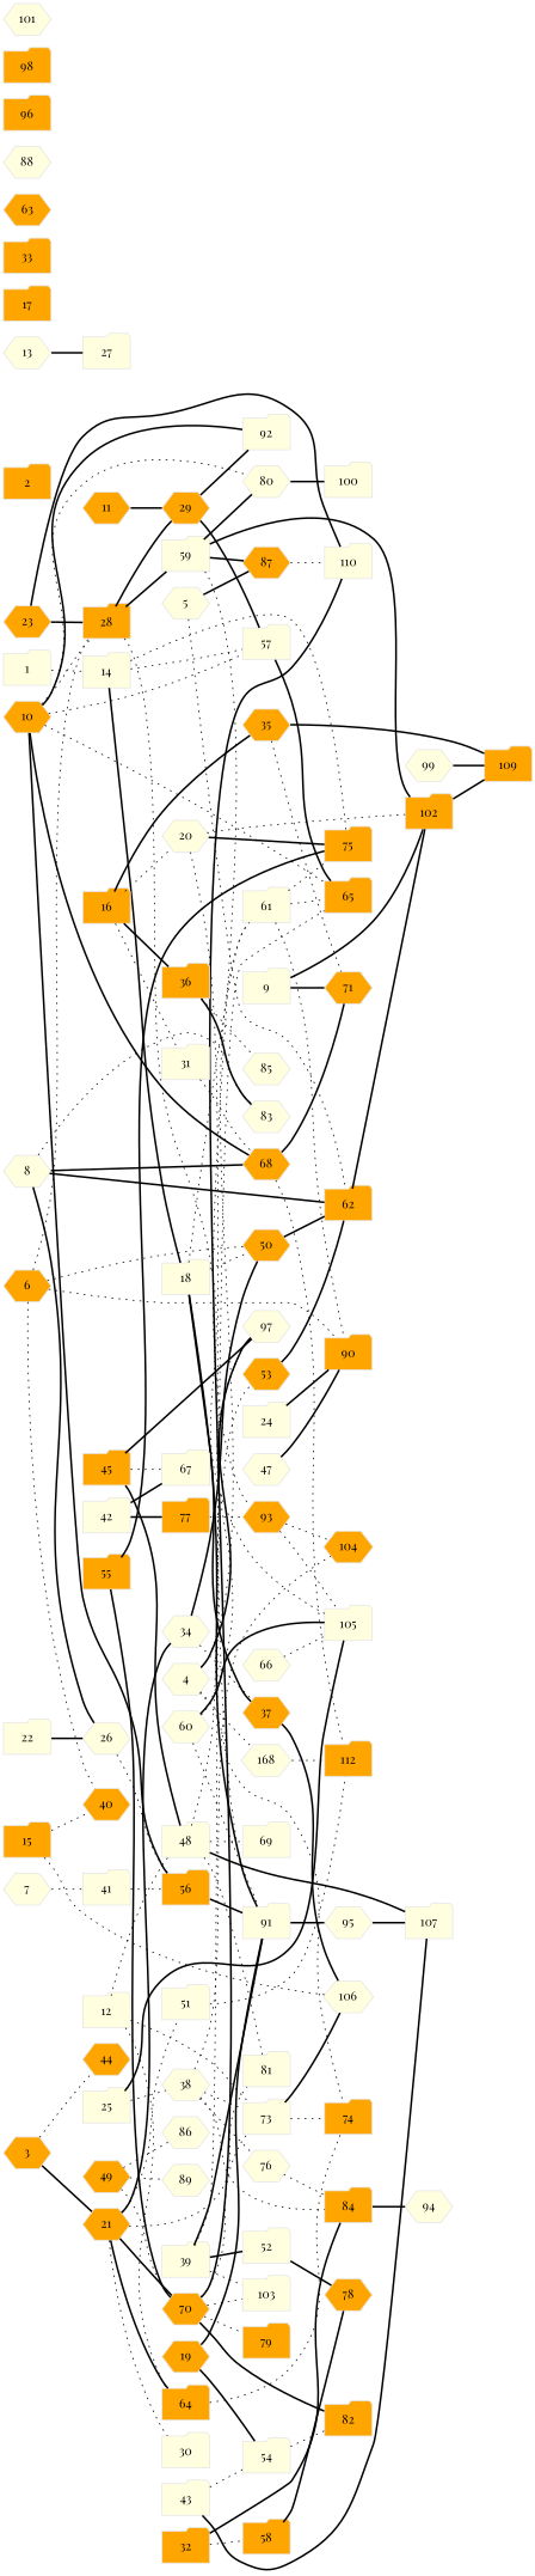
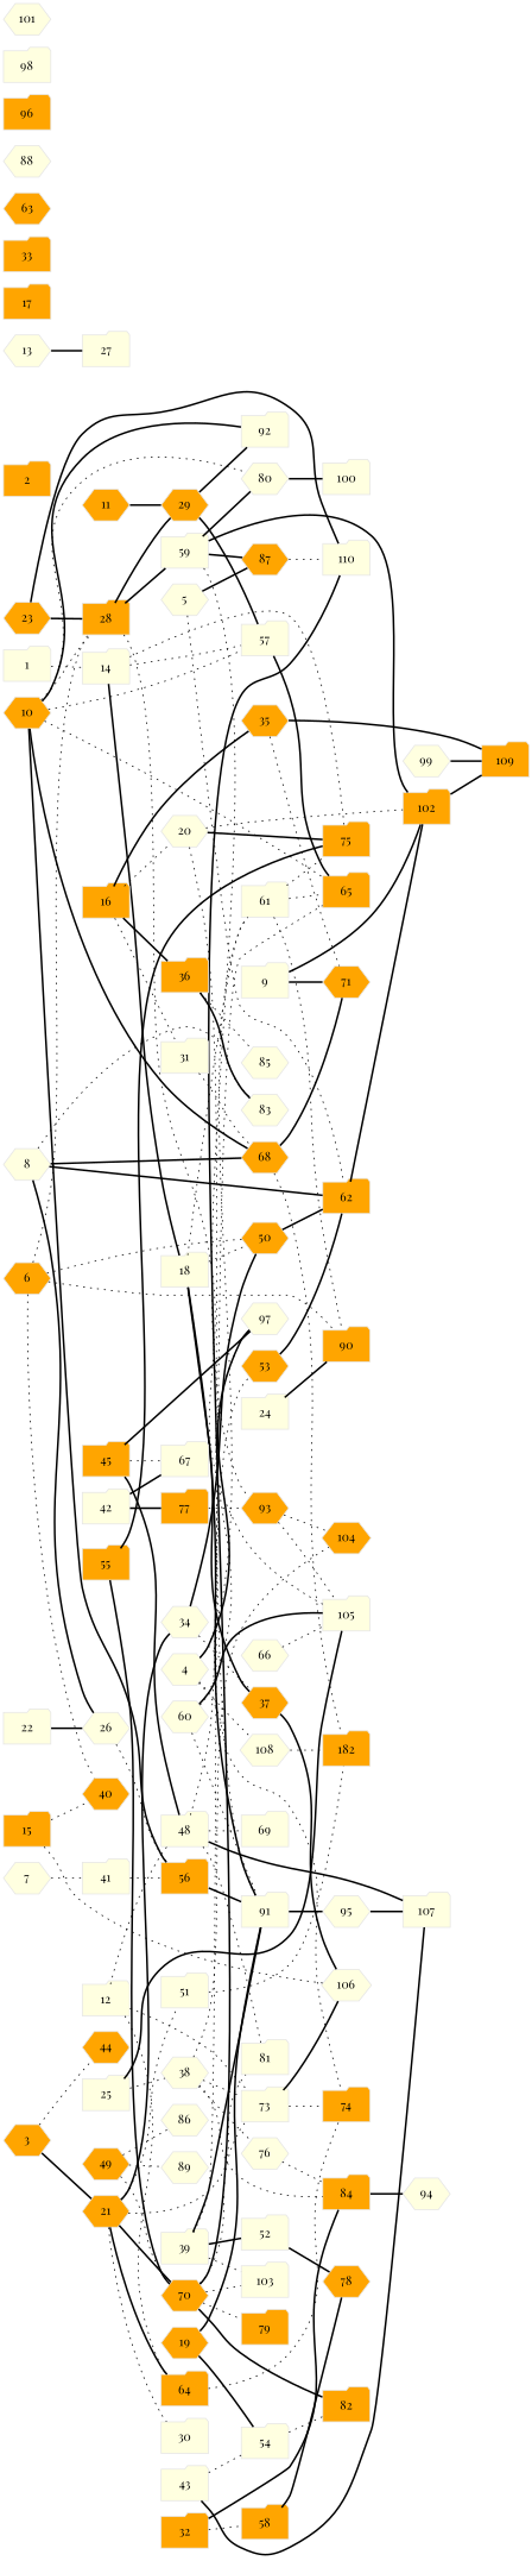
  graph {
    fontname="Playfair Display"
    rankdir=LR
    node [color=gray90 fillcolor=lightyellow fontname="Playfair Display" shape=folder style=filled]
    edge [fontname="Playfair Display" style=dotted]
    1
    14
    57
    18
    75 [fillcolor=orange]
    2 [fillcolor=orange]
    3 [fillcolor=orange shape=hexagon]
    21 [fillcolor=orange shape=hexagon]
    44 [fillcolor=orange shape=hexagon]
    64 [fillcolor=orange]
    30
    34 [shape=hexagon]
    51
    70 [fillcolor=orange shape=hexagon]
    81
    4 [shape=hexagon]
    61
    74 [fillcolor=orange]
    97 [shape=hexagon]
-   108 [shape=hexagon label=168]
+   108 [shape=hexagon]
    90 [fillcolor=orange]
    65 [fillcolor=orange]
    5 [shape=hexagon]
    62 [fillcolor=orange]
    87 [fillcolor=orange shape=hexagon]
    102 [fillcolor=orange]
    110
    6 [fillcolor=orange shape=hexagon]
    28 [fillcolor=orange]
    40 [fillcolor=orange shape=hexagon]
    50 [fillcolor=orange shape=hexagon]
    29 [fillcolor=orange shape=hexagon]
    105
    59
-   112 [fillcolor=orange]
+   112 [fillcolor=orange label=182]
    7 [shape=hexagon]
    41
    56 [fillcolor=orange]
    8 [shape=hexagon]
    26 [shape=hexagon]
    68 [fillcolor=orange shape=hexagon]
    83 [shape=hexagon]
    71 [fillcolor=orange shape=hexagon]
    9
    109 [fillcolor=orange]
    10 [fillcolor=orange shape=hexagon]
    80 [shape=hexagon]
    92
    91
    100
    11 [fillcolor=orange shape=hexagon]
    12
    48
    73
    107
    53 [fillcolor=orange shape=hexagon]
    69
    106 [shape=hexagon]
    13 [shape=hexagon]
    27
    37 [fillcolor=orange shape=hexagon]
    15 [fillcolor=orange]
    16 [fillcolor=orange]
    20 [shape=hexagon]
    31
    35 [fillcolor=orange shape=hexagon]
    36 [fillcolor=orange]
    85 [shape=hexagon]
    17 [fillcolor=orange]
    95 [shape=hexagon]
    19 [fillcolor=orange shape=hexagon]
    54
    82 [fillcolor=orange]
    103
    79 [fillcolor=orange]
    22
    23 [fillcolor=orange shape=hexagon]
    24
    38 [shape=hexagon]
    25
    84 [fillcolor=orange]
    76 [shape=hexagon]
    104 [fillcolor=orange shape=hexagon]
    93 [fillcolor=orange shape=hexagon]
    32 [fillcolor=orange]
    58 [fillcolor=orange]
    78 [fillcolor=orange shape=hexagon]
    94 [shape=hexagon]
    33 [fillcolor=orange]
    39
    52
    42
    67
    77 [fillcolor=orange]
    43
    45 [fillcolor=orange]
-   47 [shape=hexagon]
    49 [fillcolor=orange shape=hexagon]
    86 [shape=hexagon]
    89 [shape=hexagon]
    55 [fillcolor=orange]
    60 [shape=hexagon]
    63 [fillcolor=orange shape=hexagon]
    66 [shape=hexagon]
    88 [shape=hexagon]
    96 [fillcolor=orange]
-   98 [fillcolor=orange]
+   98
    99 [shape=hexagon]
    101 [shape=hexagon]
    1 -- 14
    14 -- 57
    14 -- 18 [style=bold]
    14 -- 75
    57 -- 65 [style=bold]
    18 -- 61
    18 -- 50
    18 -- 91 [style=bold]
    18 -- 37 [style=bold]
    3 -- 21 [style=bold]
    3 -- 44
    21 -- 64 [style=bold]
    21 -- 30
    21 -- 34 [style=bold]
    21 -- 51
    21 -- 70 [style=bold]
    21 -- 81
    64 -- 74
    34 -- 50 [style=bold]
    34 -- 37
    51 -- 112
    70 -- 110 [style=bold]
    70 -- 73
    70 -- 82 [style=bold]
    70 -- 103
    70 -- 79
    4 -- 61
    4 -- 74
    4 -- 97 [style=bold]
    4 -- 108
    61 -- 75
    61 -- 90
    61 -- 65
    108 -- 112
    5 -- 62
    5 -- 87 [style=bold]
    62 -- 102 [style=bold]
    87 -- 110
    102 -- 109 [style=bold]
    6 -- 90
    6 -- 28
    6 -- 40
    6 -- 50
    28 -- 29 [style=bold]
    28 -- 105
    28 -- 59 [style=bold]
    50 -- 62 [style=bold]
    29 -- 57 [style=bold]
    29 -- 92 [style=bold]
    59 -- 87 [style=bold]
    59 -- 102 [style=bold]
    59 -- 80 [style=bold]
    59 -- 93
    7 -- 41
    41 -- 56
    56 -- 91 [style=bold]
    8 -- 62 [style=bold]
    8 -- 26 [style=bold]
    8 -- 68 [style=bold]
    8 -- 83
    26 -- 56
    68 -- 112
    68 -- 71 [style=bold]
    9 -- 102 [style=bold]
    9 -- 71 [style=bold]
    10 -- 57
    10 -- 65
    10 -- 28
    10 -- 56 [style=bold]
    10 -- 68 [style=bold]
    10 -- 80
    10 -- 92 [style=bold]
    80 -- 100 [style=bold]
    91 -- 95 [style=bold]
    11 -- 29 [style=bold]
    12 -- 64
    12 -- 48
    12 -- 73
    48 -- 81
    48 -- 107 [style=bold]
    48 -- 53
    48 -- 69
    73 -- 74
    73 -- 106 [style=bold]
    53 -- 62 [style=bold]
    13 -- 27 [style=bold]
    37 -- 106 [style=bold]
    15 -- 40
    15 -- 106
    16 -- 20
    16 -- 31
    16 -- 35 [style=bold]
    16 -- 36 [style=bold]
    20 -- 75 [style=bold]
    20 -- 102
    20 -- 91
    31 -- 68
    35 -- 71
    35 -- 109 [style=bold]
    36 -- 83 [style=bold]
    36 -- 85
    95 -- 107 [style=bold]
    19 -- 91 [style=bold]
    19 -- 54 [style=bold]
    54 -- 82
    22 -- 26 [style=bold]
    23 -- 110 [style=bold]
    23 -- 28 [style=bold]
    24 -- 90 [style=bold]
    38 -- 73
    38 -- 84
    38 -- 76
    38 -- 104
    25 -- 105 [style=bold]
    25 -- 38
    84 -- 94 [style=bold]
    76 -- 84
    93 -- 105
    93 -- 104
    32 -- 84 [style=bold]
    32 -- 58
    58 -- 78 [style=bold]
    39 -- 65
    39 -- 91 [style=bold]
    39 -- 103
    39 -- 52 [style=bold]
    52 -- 78 [style=bold]
    42 -- 67 [style=bold]
    42 -- 77 [style=bold]
    77 -- 93
    43 -- 107 [style=bold]
    43 -- 54
    45 -- 97 [style=bold]
    45 -- 48 [style=bold]
    45 -- 67
-   47 -- 90 [style=bold]
    49 -- 70
    49 -- 86
    49 -- 89
    55 -- 75 [style=bold]
    55 -- 70 [style=bold]
    60 -- 97
    60 -- 105 [style=bold]
    60 -- 91
    66 -- 105
    99 -- 109 [style=bold]
  }
